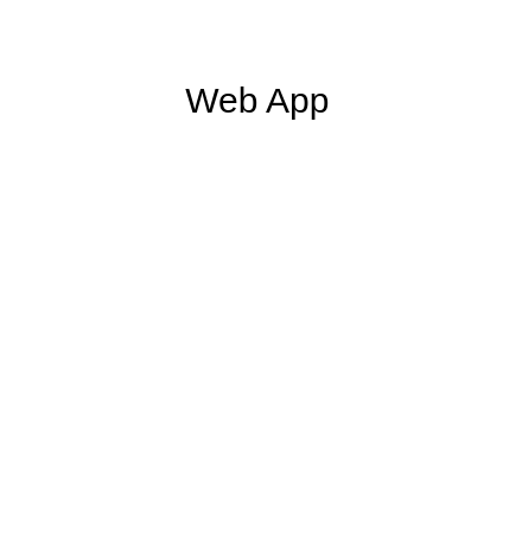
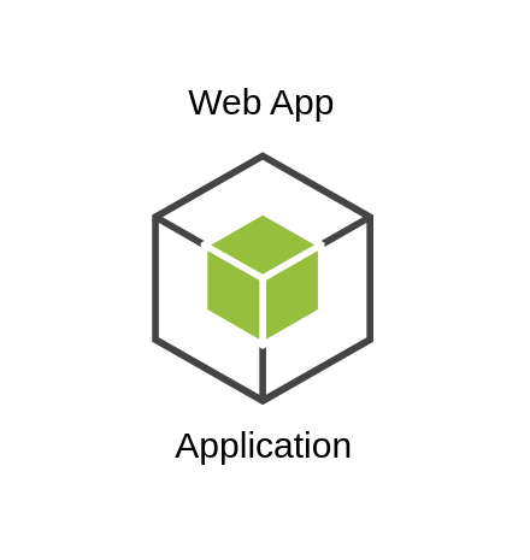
  <mxCell id="0" />
  <mxCell id="1" parent="0" />
  <mxCell style="align=center;strokeColor=none;verticalAlign=top;aspect=fixed;" id="2" parent="1" value="Web App" vertex="1"><mxGeometry as="geometry" width="133.5" height="144" x="20" y="20" /></mxCell>
+ <mxCell style="shape=mxgraph.aws3.android;fillColor=#96BF3D;verticalLabelPosition=bottom;verticalAlign=top;align=center;aspect=fixed;foo;outlineConnect=0;dashed=0;html=1;gradientColor=none;" id="3" parent="2" value="Application" vertex="1"><mxGeometry width="73.5" height="84" as="geometry" x="30" y="30" /></mxCell>
